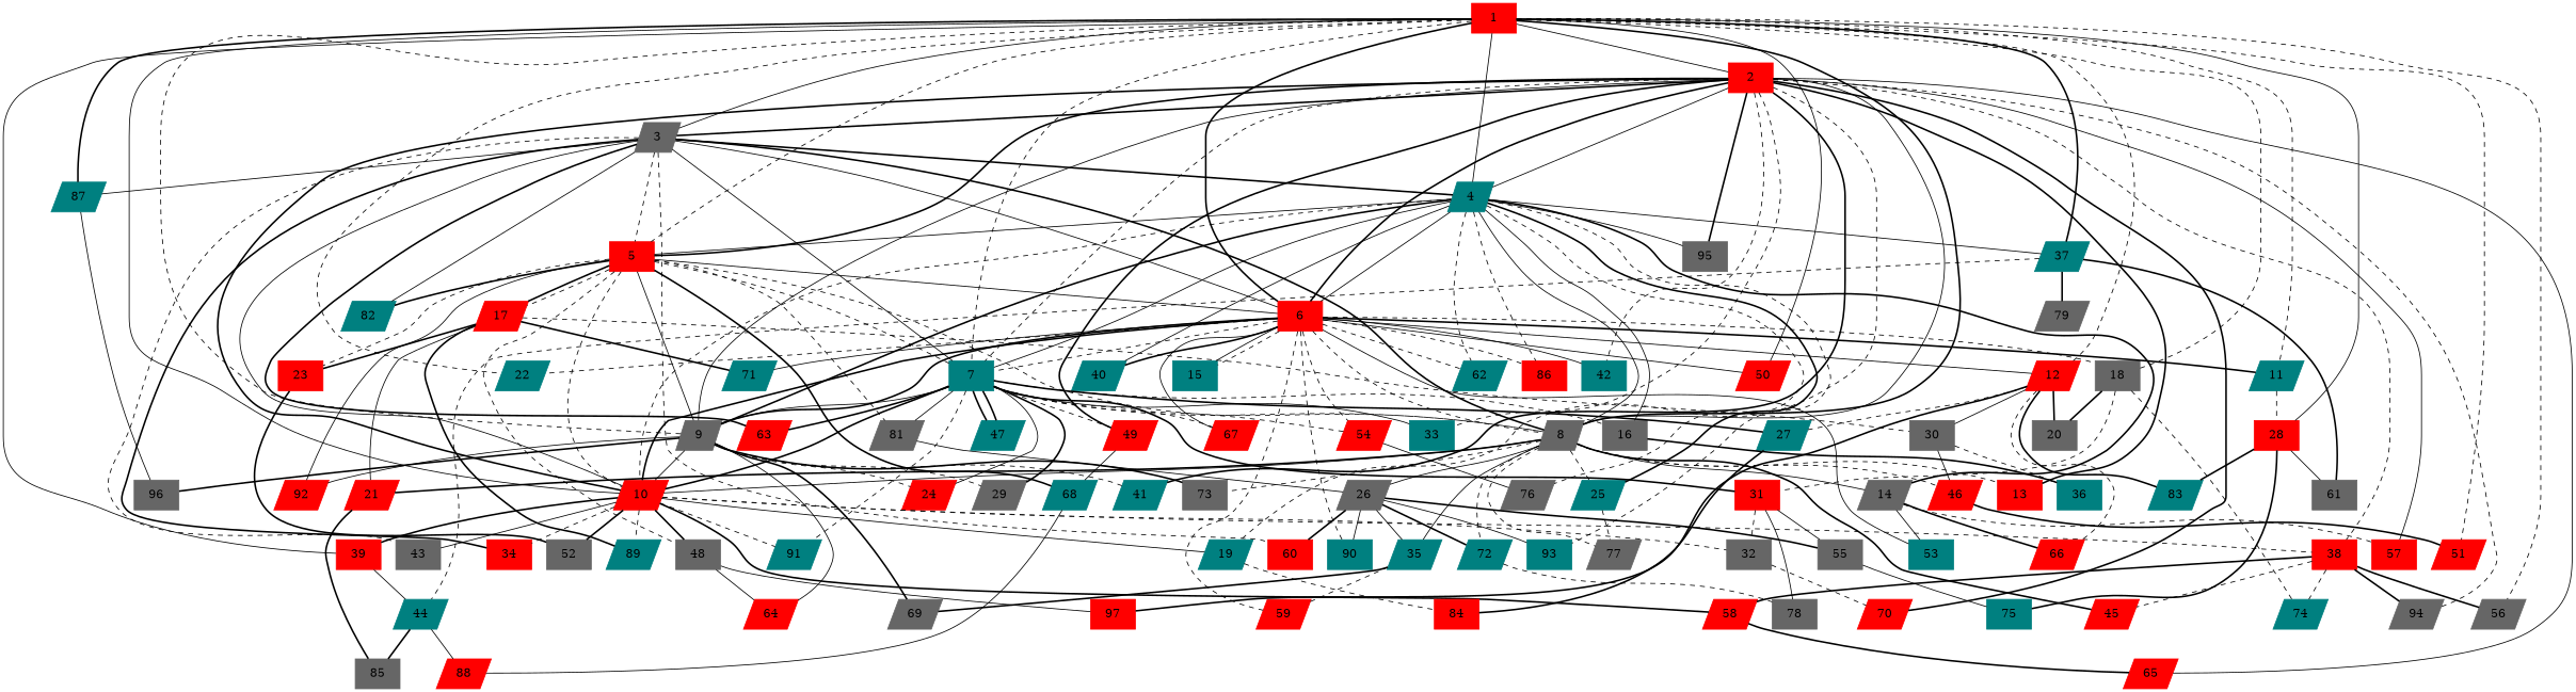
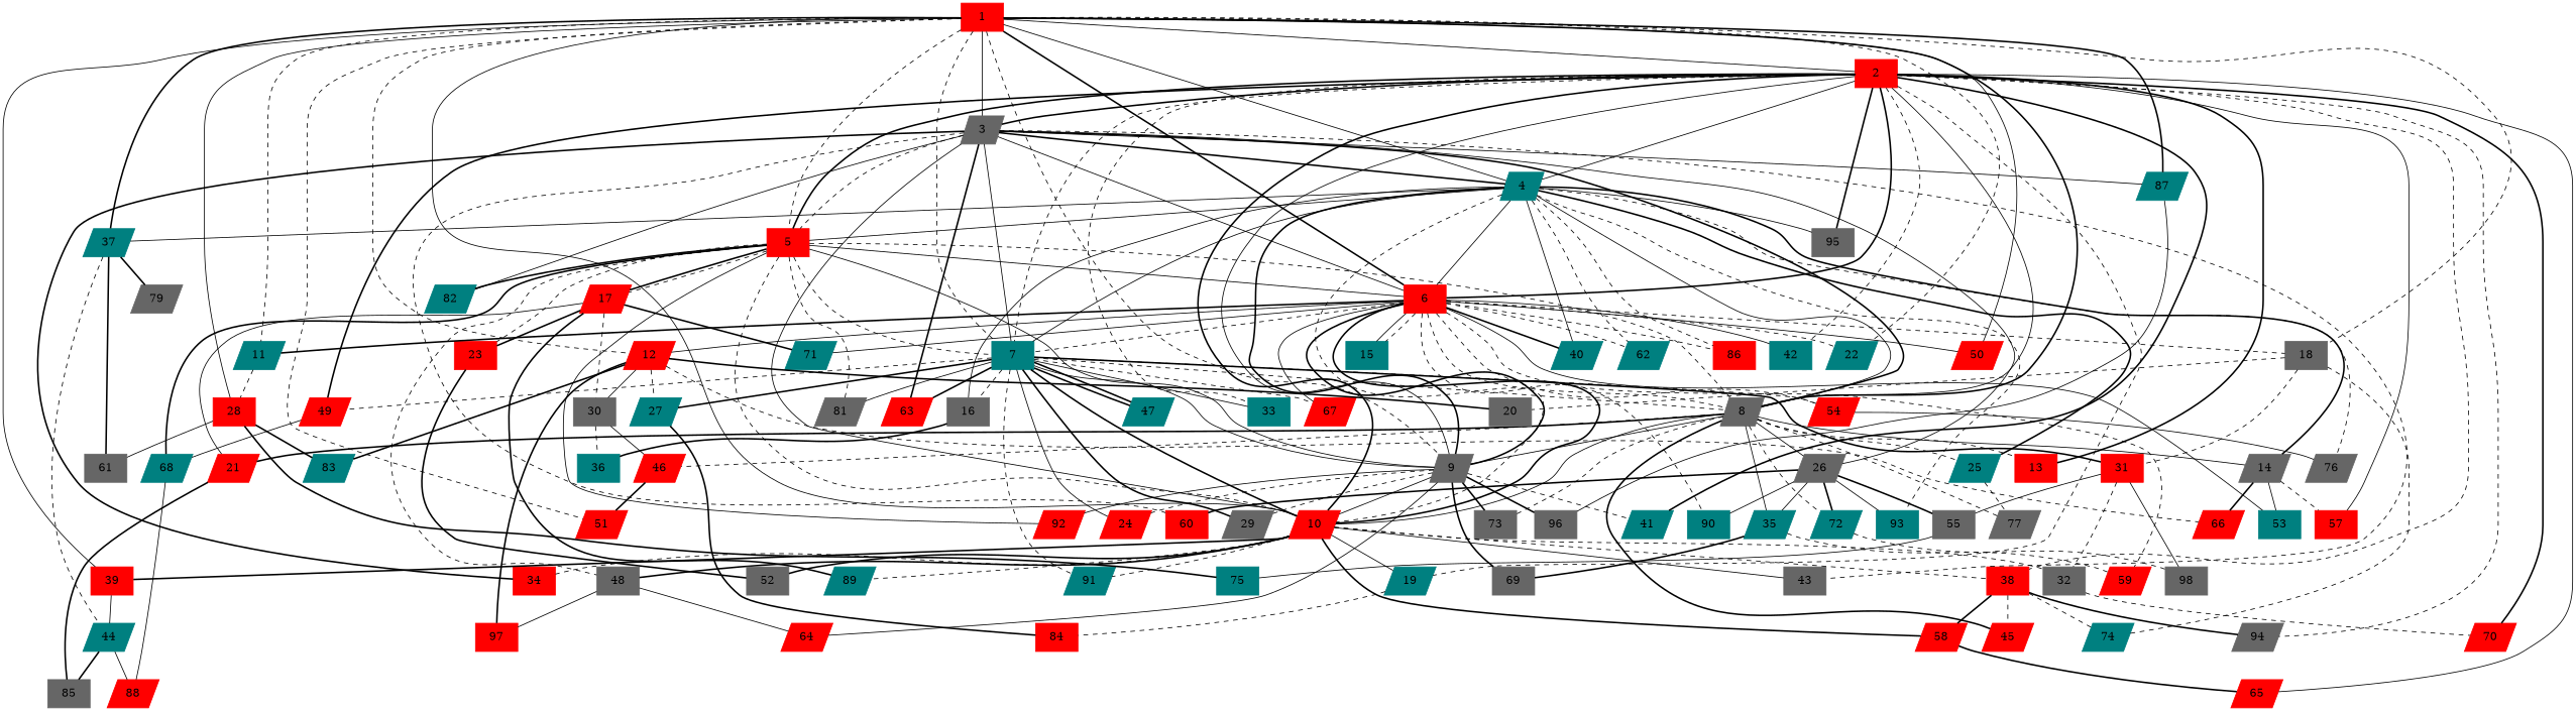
  graph {
    node [color=red shape=parallelogram style=filled]
    edge [style=dashed]
    1 [shape=box]
    2 [shape=box]
    3 [color=gray40]
    4 [color=teal]
    5 [shape=box]
    6 [shape=box]
    7 [color=teal shape=box]
    8 [color=gray40]
    9 [color=gray40]
    10
    11 [color=teal]
    12
    18 [color=gray40 shape=box]
    22 [color=teal]
    28 [shape=box]
    37 [color=teal]
    39 [shape=box]
    50
    51
-   56 [color=gray40]
    87 [color=teal]
    13 [shape=box]
    19 [color=teal]
    33 [color=teal shape=box]
    38 [shape=box]
    41 [color=teal]
    42 [color=teal shape=box]
    49
    57 [shape=box]
    65
    70
    94 [color=gray40]
    95 [color=gray40 shape=box]
    26 [color=gray40]
    34 [shape=box]
    43 [color=gray40 shape=box]
    60 [shape=box]
    63
    82 [color=teal]
    14 [color=gray40]
    16 [color=gray40 shape=box]
    25 [color=teal]
    40 [color=teal]
    62 [color=teal]
    76 [color=gray40]
    86 [shape=box]
    93 [color=teal shape=box]
    17
    23 [shape=box]
    48 [color=gray40 shape=box]
    68 [color=teal]
    81 [color=gray40]
    92
    15 [color=teal shape=box]
    53 [color=teal shape=box]
    54
    59
    67
    71 [color=teal]
    90 [color=teal shape=box]
    24
    27 [color=teal]
    29 [color=gray40]
    31 [shape=box]
    47 [color=teal]
    91 [color=teal]
    21
    35 [color=teal]
    45
    46
    72 [color=teal]
    73 [color=gray40 shape=box]
    77 [color=gray40]
    64
-   69 [color=gray40]
+   69 [color=gray40 shape=box]
    96 [color=gray40 shape=box]
    32 [color=gray40 shape=box]
    52 [color=gray40 shape=box]
    58
    89 [color=teal]
    20 [color=gray40 shape=box]
    30 [color=gray40 shape=box]
    66
    83 [color=teal]
    97 [shape=box]
    74 [color=teal]
    61 [color=gray40 shape=box]
    75 [color=teal shape=box]
    79 [color=gray40]
    44 [color=teal]
    84 [shape=box]
    55 [color=gray40 shape=box]
    36 [color=teal shape=box]
    88
-   78 [color=gray40 shape=box]
+   78 [color=gray40 shape=box label=98]
    85 [color=gray40 shape=box]
    1 -- 2 [style=solid]
    1 -- 3 [style=solid]
    1 -- 4 [style=solid]
    1 -- 5
    1 -- 6 [style=bold]
    1 -- 7
    1 -- 8 [style=bold]
    1 -- 9
    1 -- 10 [style=solid]
    1 -- 11
    1 -- 12
    1 -- 18
    1 -- 22
    1 -- 28 [style=solid]
    1 -- 37 [style=bold]
    1 -- 39 [style=solid]
    1 -- 50 [style=solid]
    1 -- 51
-   1 -- 56
    1 -- 87 [style=bold]
    2 -- 3 [style=bold]
    2 -- 4 [style=solid]
    2 -- 5 [style=bold]
    2 -- 6 [style=bold]
    2 -- 7
    2 -- 8 [style=solid]
    2 -- 9 [style=solid]
    2 -- 10 [style=bold]
    2 -- 13 [style=bold]
    2 -- 19
    2 -- 33
    2 -- 38
    2 -- 41 [style=bold]
    2 -- 42
    2 -- 49 [style=bold]
    2 -- 57 [style=solid]
    2 -- 65 [style=solid]
    2 -- 70 [style=bold]
    2 -- 94
    2 -- 95 [style=bold]
    3 -- 4 [style=bold]
    3 -- 5
    3 -- 6 [style=solid]
    3 -- 7 [style=solid]
    3 -- 8 [style=bold]
    3 -- 10 [style=solid]
    3 -- 87 [style=solid]
-   81 -- 26 [style=solid]
+   3 -- 26 [style=solid]
    3 -- 34 [style=bold]
    3 -- 43
    3 -- 60
    3 -- 63 [style=bold]
    3 -- 82 [style=solid]
    4 -- 5 [style=solid]
    4 -- 6 [style=solid]
    4 -- 7 [style=solid]
    4 -- 8 [style=solid]
    4 -- 9 [style=bold]
    4 -- 10
    4 -- 37 [style=solid]
    4 -- 95 [style=solid]
    4 -- 14 [style=bold]
    4 -- 16 [style=solid]
    4 -- 25 [style=bold]
    4 -- 40 [style=solid]
    4 -- 62
    4 -- 76
    4 -- 86
    4 -- 93
    5 -- 6 [style=solid]
    5 -- 7
    5 -- 8
    5 -- 9 [style=solid]
    5 -- 10
    5 -- 82 [style=bold]
    5 -- 17 [style=bold]
    5 -- 17
    5 -- 23
    5 -- 48
    5 -- 68 [style=bold]
    5 -- 81
    5 -- 92 [style=solid]
    6 -- 7
    6 -- 8
    6 -- 9 [style=bold]
    6 -- 10 [style=bold]
    6 -- 11 [style=bold]
    6 -- 12 [style=solid]
    6 -- 18
    6 -- 22
    6 -- 50 [style=solid]
    6 -- 42 [style=solid]
    6 -- 40 [style=bold]
    6 -- 62
    6 -- 86
    6 -- 15 [style=solid]
    6 -- 15
    6 -- 53 [style=solid]
    6 -- 54
    6 -- 59
    6 -- 67 [style=solid]
    6 -- 71 [style=solid]
    6 -- 90
    7 -- 8
    7 -- 9 [style=solid]
    7 -- 10 [style=bold]
    7 -- 33 [style=solid]
    7 -- 49
    7 -- 63 [style=bold]
    7 -- 16
    7 -- 81 [style=solid]
    7 -- 54
    7 -- 67
    7 -- 24 [style=solid]
    7 -- 27 [style=bold]
    7 -- 29 [style=bold]
    7 -- 31 [style=bold]
    7 -- 47 [style=bold]
    7 -- 47 [style=bold]
    7 -- 91
+   8 -- 9 [style=solid]
    8 -- 10 [style=solid]
    8 -- 13
    8 -- 26 [style=solid]
    8 -- 14 [style=solid]
    8 -- 25
    8 -- 21 [style=bold]
    8 -- 35 [style=solid]
    8 -- 45 [style=bold]
    8 -- 46
    8 -- 72
    8 -- 73
    8 -- 77
    9 -- 10 [style=solid]
    9 -- 41
    9 -- 92 [style=solid]
    9 -- 24
    9 -- 29
    9 -- 73 [style=bold]
    9 -- 64 [style=solid]
    9 -- 69 [style=bold]
    9 -- 96 [style=bold]
    10 -- 39 [style=bold]
    10 -- 19 [style=solid]
    10 -- 38
    10 -- 34
    10 -- 43 [style=solid]
    10 -- 48 [style=bold]
    10 -- 91
    10 -- 32
    10 -- 52 [style=bold]
    10 -- 58 [style=bold]
    10 -- 89
    11 -- 28
    12 -- 27
    12 -- 20 [style=bold]
    12 -- 30 [style=solid]
    12 -- 66
    12 -- 83 [style=bold]
    12 -- 97 [style=bold]
    18 -- 31
-   18 -- 20 [style=bold]
+   18 -- 20
    18 -- 74
    28 -- 83 [style=bold]
    28 -- 61 [style=solid]
    28 -- 75 [style=bold]
    37 -- 61 [style=bold]
    37 -- 79 [style=bold]
    37 -- 44
    39 -- 44 [style=solid]
    87 -- 96 [style=solid]
    19 -- 84
-   38 -- 56 [style=bold]
    38 -- 94 [style=bold]
    38 -- 45
    38 -- 58 [style=bold]
    38 -- 74
    49 -- 68 [style=solid]
    26 -- 60 [style=bold]
    26 -- 93 [style=solid]
    26 -- 90 [style=solid]
    26 -- 35 [style=solid]
    26 -- 72 [style=bold]
    26 -- 55 [style=bold]
    14 -- 57
    14 -- 53 [style=solid]
    14 -- 66 [style=bold]
    16 -- 36 [style=bold]
    25 -- 77
    17 -- 23 [style=bold]
    17 -- 71 [style=bold]
    17 -- 21 [style=solid]
    17 -- 89 [style=bold]
    17 -- 30
    23 -- 52 [style=bold]
    48 -- 64 [style=solid]
    48 -- 97 [style=solid]
    68 -- 88 [style=solid]
    54 -- 76 [style=solid]
    27 -- 84 [style=bold]
    31 -- 32
    31 -- 55 [style=solid]
    31 -- 78 [style=solid]
    21 -- 85 [style=bold]
    35 -- 59
    35 -- 69 [style=bold]
    46 -- 51 [style=bold]
    72 -- 78
    32 -- 70
    58 -- 65 [style=bold]
    30 -- 46 [style=solid]
    30 -- 36
    44 -- 88 [style=solid]
    44 -- 85 [style=bold]
    55 -- 75 [style=solid]
  }
